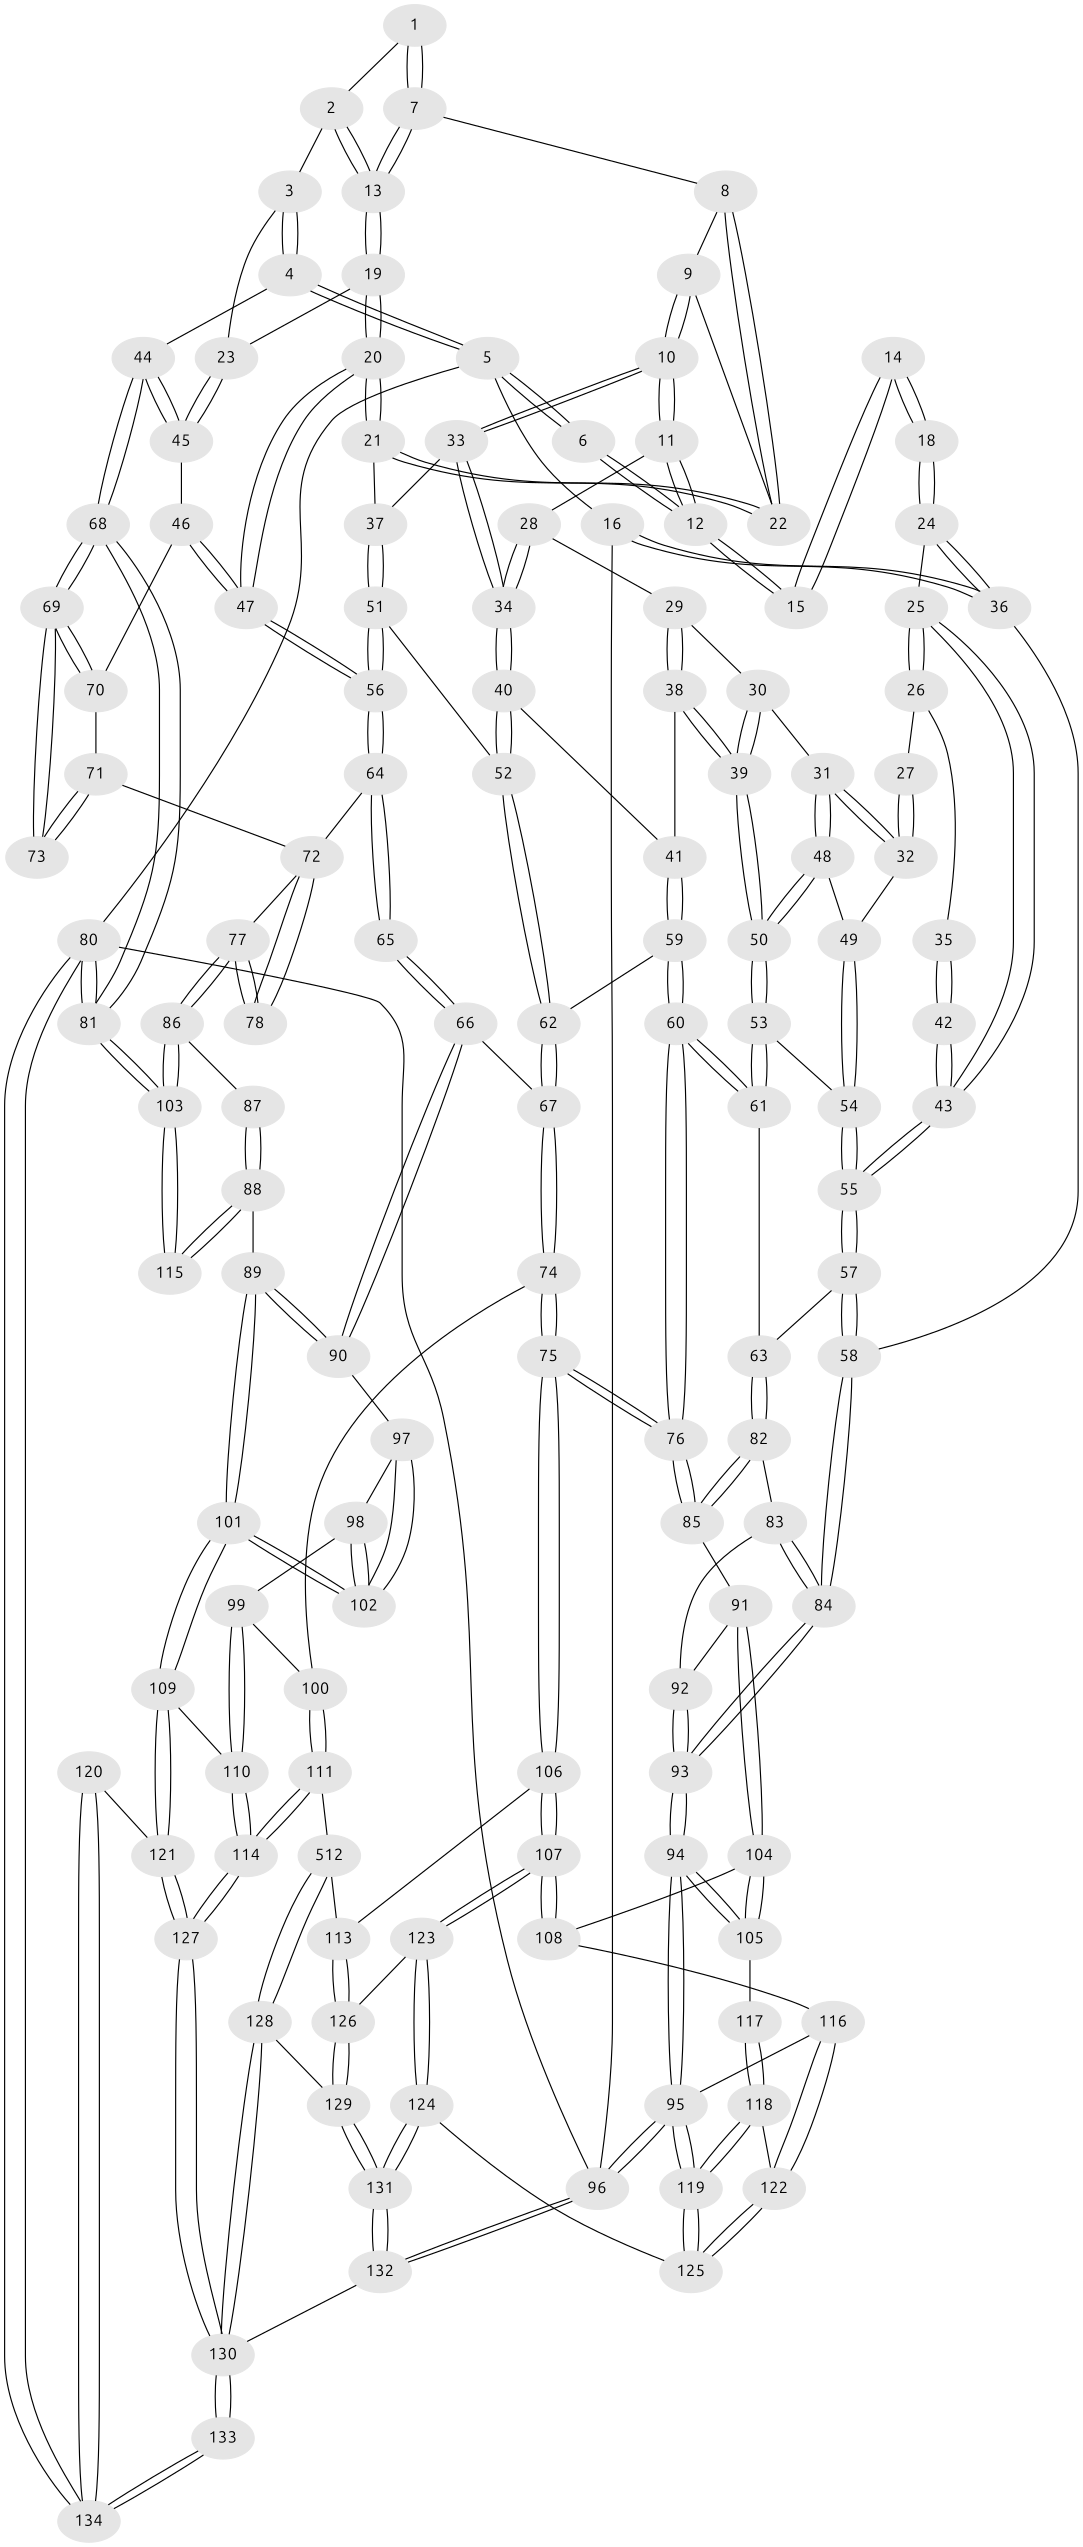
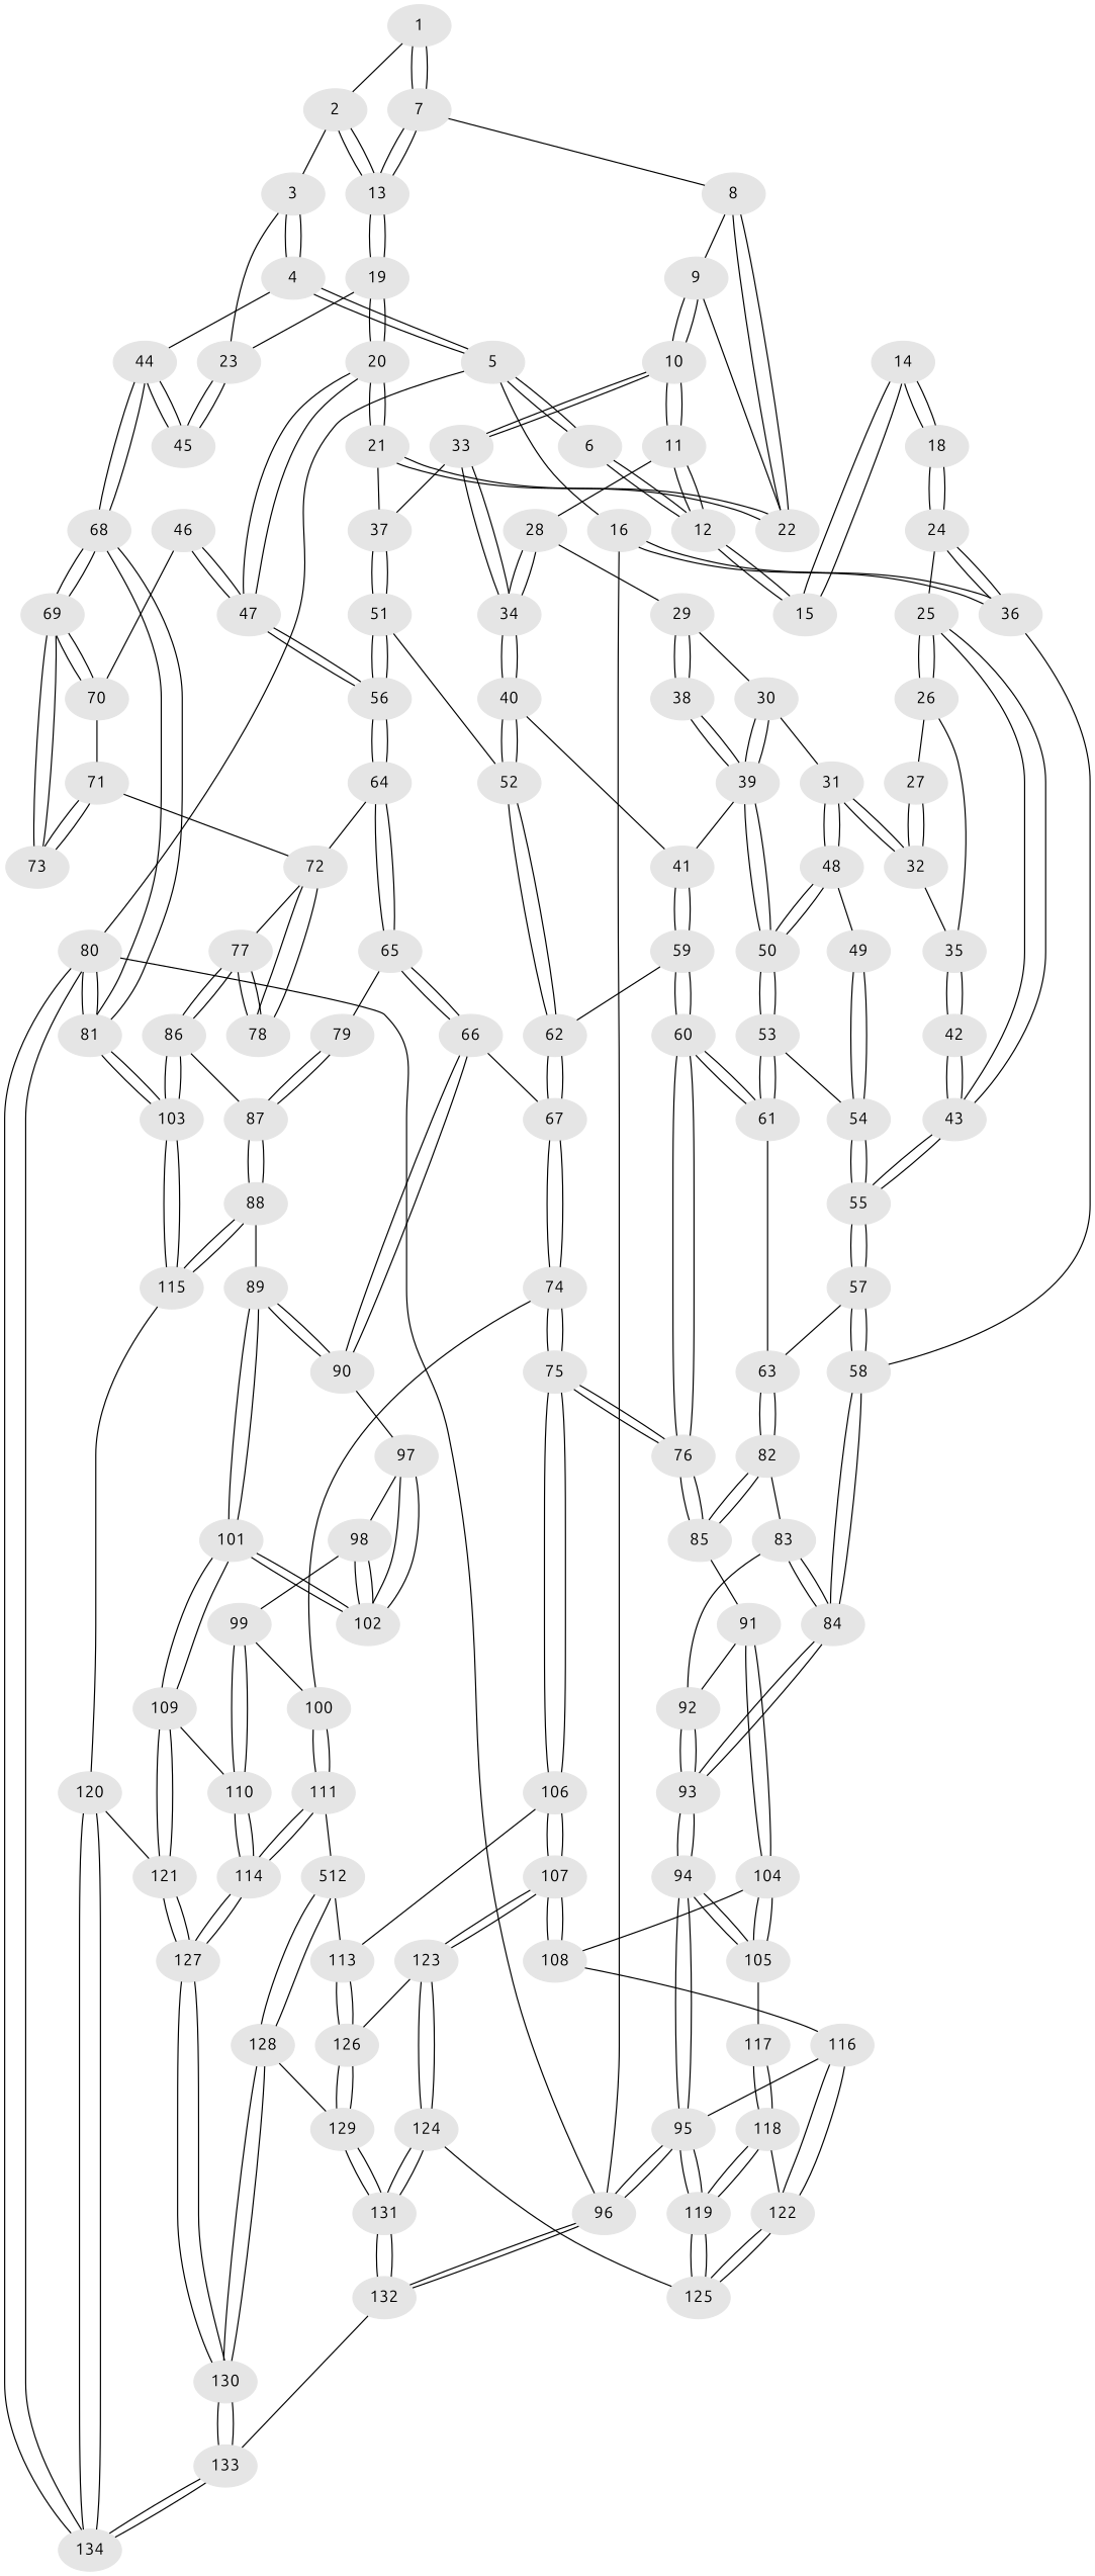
  graph {
    fontname=Ubuntu
    node [color=gray90 fontname=Ubuntu style=filled]
    edge [fontname=Ubuntu]
    1
    2
    7
    3
    13
    8
    4
    23
    19
    5
    44
    45
    6
    16
    80
    68
    12
    36
    96
    81
    134
    15
    9
    22
    10
    11
    33
    28
    37
    34
    29
    20
    14
    18
    24
    58
    132
    25
    21
    47
    56
    51
    46
    26
    43
    27
    35
    55
    32
    42
    30
    38
    40
    31
    39
    41
    48
    50
    49
    52
    84
    59
    53
    62
    60
    54
    57
    69
    70
    71
    64
    61
    67
    63
    65
    72
    82
    93
    76
    85
    74
    83
    66
+   79
    78
    77
    90
    87
    97
    75
    100
    73
    103
    86
    106
    111
    107
    113
    91
    88
    115
    92
    94
    104
    89
    101
    120
    102
    109
    98
    105
    108
    95
    119
    117
    125
    133
    99
    110
    114
    n121 [label=512]
    121
    116
    118
    123
    126
    124
    122
    127
    128
    129
    130
    131
    1 -- 2
    1 -- 7
    1 -- 7
    2 -- 3
    2 -- 13
    2 -- 13
    7 -- 13
    7 -- 13
    7 -- 8
    3 -- 4
    3 -- 4
    3 -- 23
    13 -- 19
    13 -- 19
    8 -- 9
    8 -- 22
    8 -- 22
    4 -- 5
    4 -- 5
    4 -- 44
    23 -- 45
    23 -- 45
    19 -- 23
    19 -- 20
    19 -- 20
    5 -- 6
    5 -- 6
    5 -- 16
    5 -- 80
    44 -- 45
    44 -- 45
    44 -- 68
    44 -- 68
-   45 -- 46
    6 -- 12
    6 -- 12
    16 -- 36
    16 -- 36
    16 -- 96
    80 -- 96
    80 -- 81
    80 -- 81
    80 -- 134
    80 -- 134
    68 -- 81
    68 -- 81
    68 -- 69
    68 -- 69
    12 -- 15
    12 -- 15
    36 -- 58
    96 -- 132
    96 -- 132
    81 -- 103
    81 -- 103
    9 -- 22
    9 -- 10
    9 -- 10
    10 -- 11
    10 -- 11
    10 -- 33
    10 -- 33
    11 -- 12
    11 -- 12
    11 -- 28
    33 -- 37
    33 -- 34
    33 -- 34
    28 -- 34
    28 -- 34
    28 -- 29
    37 -- 51
    37 -- 51
    34 -- 40
    34 -- 40
    29 -- 30
    29 -- 38
    29 -- 38
    20 -- 21
    20 -- 21
    20 -- 47
    20 -- 47
    14 -- 15
    14 -- 15
    14 -- 18
    14 -- 18
    18 -- 24
    18 -- 24
    24 -- 36
    24 -- 36
    24 -- 25
    58 -- 84
    58 -- 84
-   132 -- 130
+   132 -- 133
    25 -- 26
    25 -- 26
    25 -- 43
    25 -- 43
    21 -- 22
    21 -- 22
    21 -- 37
    47 -- 56
    47 -- 56
    56 -- 64
    56 -- 64
    51 -- 56
    51 -- 56
    51 -- 52
    46 -- 47
    46 -- 47
    46 -- 70
    26 -- 27
    26 -- 35
    43 -- 55
    43 -- 55
    27 -- 32
    27 -- 32
    35 -- 42
    35 -- 42
    55 -- 57
    55 -- 57
-   32 -- 49
+   32 -- 35
    42 -- 43
    42 -- 43
    30 -- 31
    30 -- 39
    30 -- 39
    38 -- 39
    38 -- 39
-   38 -- 41
+   39 -- 41
    40 -- 41
    40 -- 52
    40 -- 52
    31 -- 32
    31 -- 32
    31 -- 48
    31 -- 48
    39 -- 50
    39 -- 50
    41 -- 59
    41 -- 59
    48 -- 50
    48 -- 50
    48 -- 49
    50 -- 53
    50 -- 53
    49 -- 54
    49 -- 54
    52 -- 62
    52 -- 62
    84 -- 93
    84 -- 93
    59 -- 62
    59 -- 60
    59 -- 60
    53 -- 54
    53 -- 61
    53 -- 61
    62 -- 67
    62 -- 67
    60 -- 61
    60 -- 61
    60 -- 76
    60 -- 76
    54 -- 55
    54 -- 55
    57 -- 58
    57 -- 58
    57 -- 63
    69 -- 70
    69 -- 70
    69 -- 73
    69 -- 73
    70 -- 71
    71 -- 72
    71 -- 73
    71 -- 73
    64 -- 65
    64 -- 65
    64 -- 72
    61 -- 63
    67 -- 74
    67 -- 74
    63 -- 82
    63 -- 82
    65 -- 66
    65 -- 66
+   65 -- 79
    72 -- 78
    72 -- 78
    72 -- 77
    82 -- 85
    82 -- 85
    82 -- 83
    93 -- 94
    93 -- 94
    76 -- 85
    76 -- 85
    85 -- 91
    74 -- 75
    74 -- 75
    74 -- 100
    83 -- 84
    83 -- 84
    83 -- 92
    66 -- 67
    66 -- 90
    66 -- 90
+   79 -- 87
+   79 -- 87
    77 -- 78
    77 -- 78
    77 -- 86
    77 -- 86
    90 -- 97
    87 -- 88
    87 -- 88
    97 -- 102
    97 -- 102
    97 -- 98
    75 -- 76
    75 -- 76
    75 -- 106
    75 -- 106
    100 -- 111
    100 -- 111
    103 -- 115
    103 -- 115
    86 -- 87
    86 -- 103
    86 -- 103
    106 -- 107
    106 -- 107
    106 -- 113
    111 -- 114
    111 -- 114
    111 -- n121
    107 -- 108
    107 -- 108
    107 -- 123
    107 -- 123
    113 -- 126
    113 -- 126
    91 -- 92
    91 -- 104
    91 -- 104
    88 -- 115
    88 -- 115
    88 -- 89
+   115 -- 120
    92 -- 93
    92 -- 93
    94 -- 105
    94 -- 105
    94 -- 95
    94 -- 95
    104 -- 105
    104 -- 105
    104 -- 108
    89 -- 90
    89 -- 90
    89 -- 101
    89 -- 101
    101 -- 102
    101 -- 102
    101 -- 109
    101 -- 109
    120 -- 134
    120 -- 134
    120 -- 121
    109 -- 110
    109 -- 121
    109 -- 121
    98 -- 102
    98 -- 102
    98 -- 99
    105 -- 117
    108 -- 116
    95 -- 96
    95 -- 96
    95 -- 119
    95 -- 119
    119 -- 125
    119 -- 125
    117 -- 118
    117 -- 118
    133 -- 134
    133 -- 134
    99 -- 100
    99 -- 110
    99 -- 110
    110 -- 114
    110 -- 114
    114 -- 127
    114 -- 127
    n121 -- 113
    n121 -- 128
    n121 -- 128
    121 -- 127
    121 -- 127
    116 -- 95
    116 -- 122
    116 -- 122
    118 -- 119
    118 -- 119
    118 -- 122
    123 -- 126
    123 -- 124
    123 -- 124
    126 -- 129
    126 -- 129
    124 -- 125
    124 -- 131
    124 -- 131
    122 -- 125
    122 -- 125
    127 -- 130
    127 -- 130
    128 -- 129
    128 -- 130
    128 -- 130
    129 -- 131
    129 -- 131
    130 -- 133
    130 -- 133
    131 -- 132
    131 -- 132
  }
